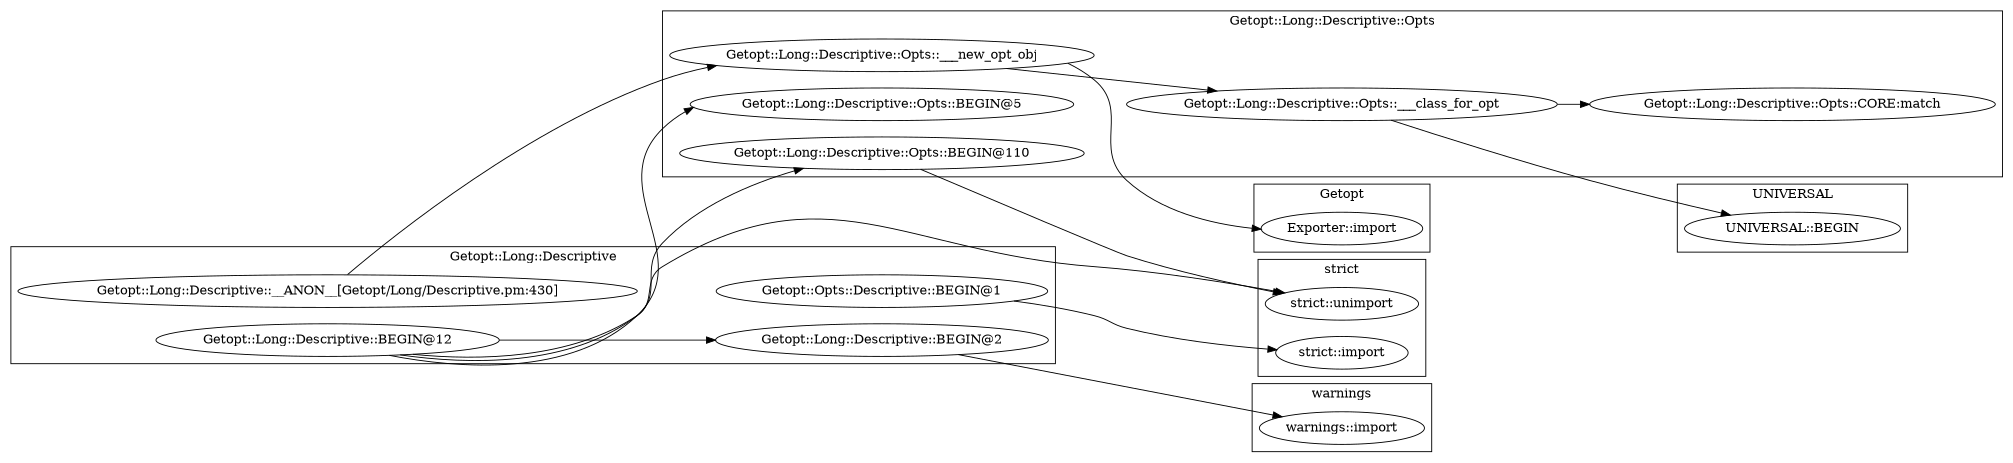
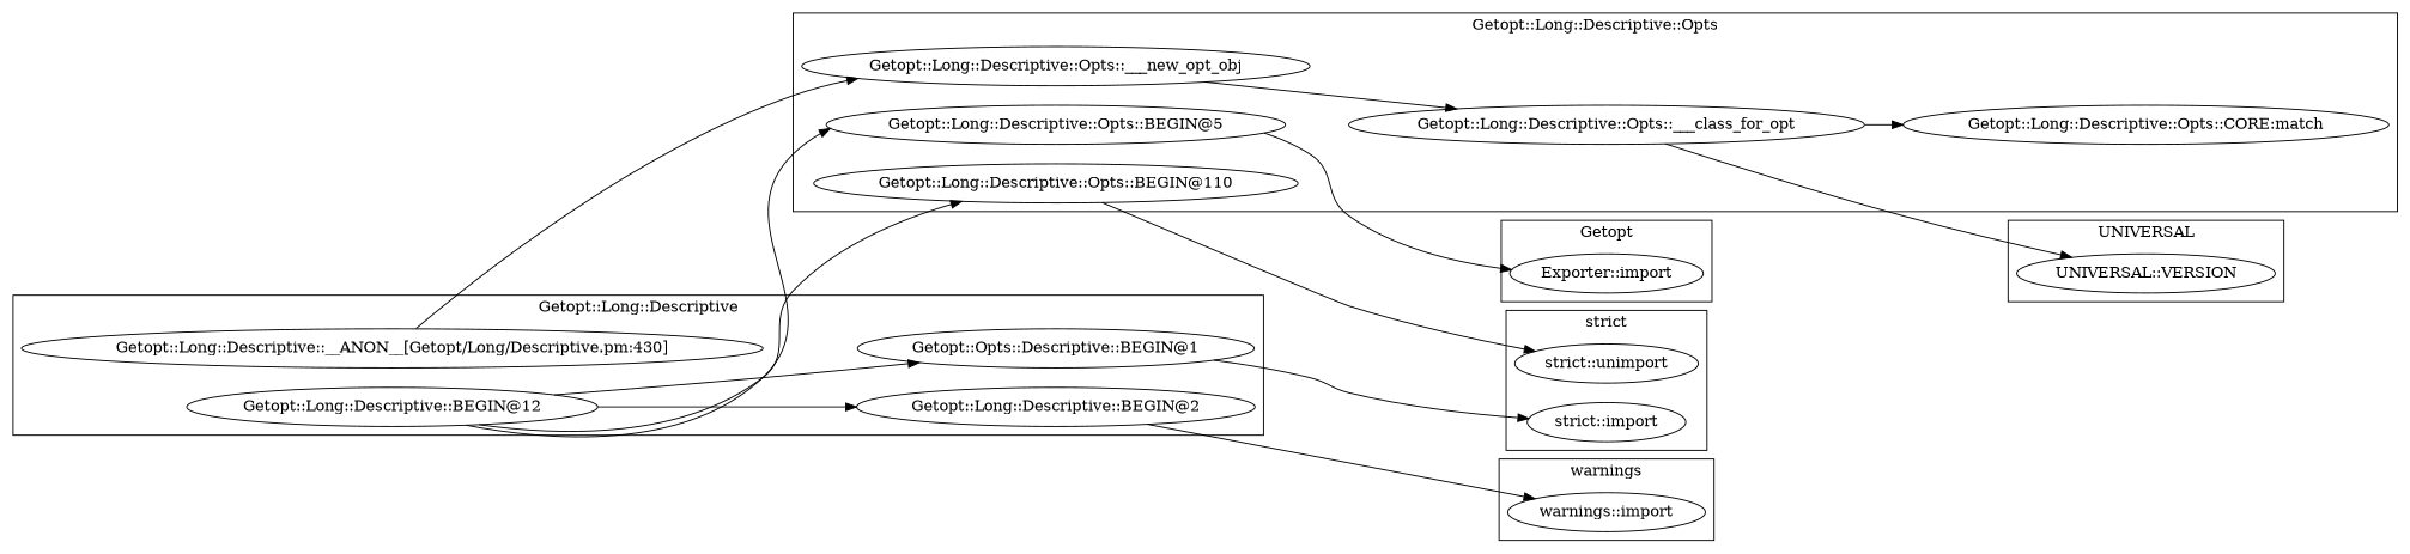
  digraph {
    rankdir=LR
    "strict::import"
    "strict::unimport"
    "warnings::import"
    "Getopt::Long::Descriptive::Opts::CORE:match"
    "Getopt::Long::Descriptive::Opts::BEGIN@5"
    "Getopt::Long::Descriptive::Opts::___new_opt_obj"
    "Getopt::Long::Descriptive::Opts::BEGIN@110"
    "Getopt::Long::Descriptive::Opts::___class_for_opt"
    "Exporter::import"
-   "UNIVERSAL::VERSION" [label="UNIVERSAL::BEGIN"]
+   "UNIVERSAL::VERSION"
    n11 [label="Getopt::Opts::Descriptive::BEGIN@1"]
    "Getopt::Long::Descriptive::__ANON__[Getopt/Long/Descriptive.pm:430]"
    "Getopt::Long::Descriptive::BEGIN@2"
    "Getopt::Long::Descriptive::BEGIN@12"
    subgraph cluster_1 {
      label="strict"
      "strict::import"
      "strict::unimport"
    }
    subgraph cluster_2 {
      label=warnings
      "warnings::import"
    }
    subgraph cluster_3 {
      label="Getopt::Long::Descriptive::Opts"
      "Getopt::Long::Descriptive::Opts::CORE:match"
      "Getopt::Long::Descriptive::Opts::BEGIN@5"
      "Getopt::Long::Descriptive::Opts::___new_opt_obj"
      "Getopt::Long::Descriptive::Opts::BEGIN@110"
      "Getopt::Long::Descriptive::Opts::___class_for_opt"
    }
    subgraph cluster_4 {
      label=Getopt
      "Exporter::import"
    }
    subgraph cluster_5 {
      label=UNIVERSAL
      "UNIVERSAL::VERSION"
    }
    subgraph cluster_6 {
      label="Getopt::Long::Descriptive"
      n11
      "Getopt::Long::Descriptive::__ANON__[Getopt/Long/Descriptive.pm:430]"
      "Getopt::Long::Descriptive::BEGIN@2"
      "Getopt::Long::Descriptive::BEGIN@12"
    }
-   "Getopt::Long::Descriptive::Opts::___new_opt_obj" -> "Exporter::import"
+   "Getopt::Long::Descriptive::Opts::BEGIN@5" -> "Exporter::import"
    "Getopt::Long::Descriptive::Opts::___new_opt_obj" -> "Getopt::Long::Descriptive::Opts::___class_for_opt"
    "Getopt::Long::Descriptive::Opts::BEGIN@110" -> "strict::unimport"
    "Getopt::Long::Descriptive::Opts::___class_for_opt" -> "Getopt::Long::Descriptive::Opts::CORE:match"
    "Getopt::Long::Descriptive::Opts::___class_for_opt" -> "UNIVERSAL::VERSION"
    n11 -> "strict::import"
    "Getopt::Long::Descriptive::__ANON__[Getopt/Long/Descriptive.pm:430]" -> "Getopt::Long::Descriptive::Opts::___new_opt_obj"
    "Getopt::Long::Descriptive::BEGIN@2" -> "warnings::import"
    "Getopt::Long::Descriptive::BEGIN@12" -> "Getopt::Long::Descriptive::Opts::BEGIN@5"
    "Getopt::Long::Descriptive::BEGIN@12" -> "Getopt::Long::Descriptive::Opts::BEGIN@110"
-   "Getopt::Long::Descriptive::BEGIN@12" -> "strict::unimport"
+   "Getopt::Long::Descriptive::BEGIN@12" -> n11
    "Getopt::Long::Descriptive::BEGIN@12" -> "Getopt::Long::Descriptive::BEGIN@2"
  }
